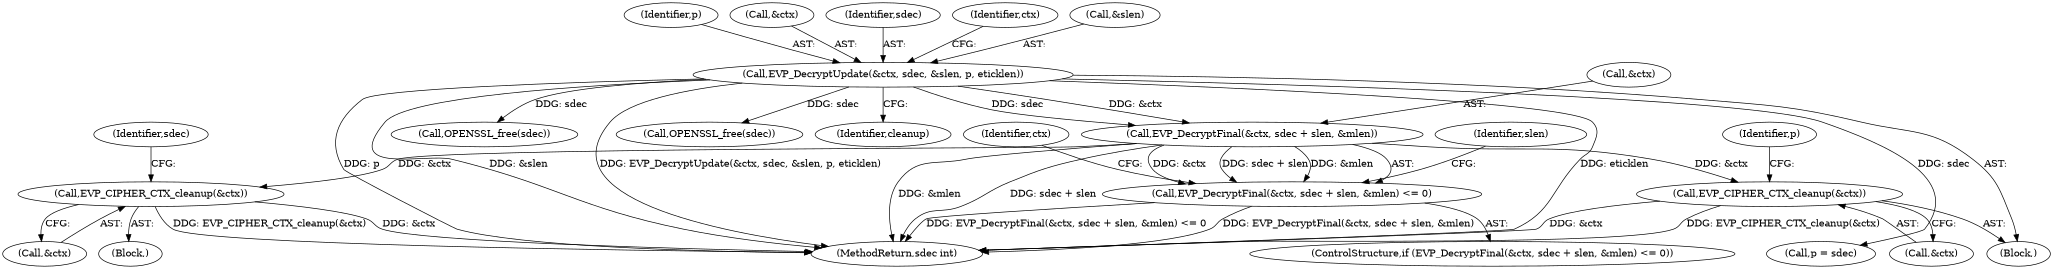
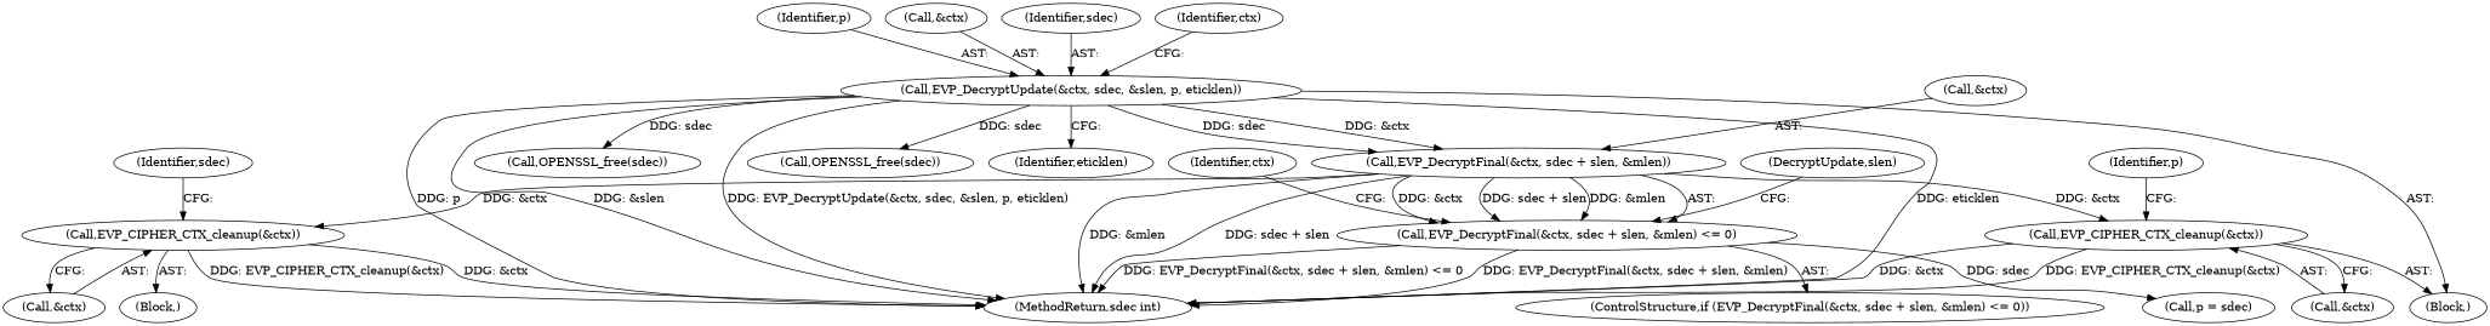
  digraph {
    n1 [label="(Call,EVP_DecryptFinal(&ctx, sdec + slen, &mlen))"]
    n2 [label="(Call,EVP_DecryptFinal(&ctx, sdec + slen, &mlen) <= 0)"]
    n3 [label="(Call,EVP_CIPHER_CTX_cleanup(&ctx))"]
    n4 [label="(Call,EVP_CIPHER_CTX_cleanup(&ctx))"]
    n5 [label="(MethodReturn,sdec int)"]
    n6 [label="(ControlStructure,if (EVP_DecryptFinal(&ctx, sdec + slen, &mlen) <= 0))"]
    n7 [label="(Block,)"]
    n8 [label="(Call,&ctx)"]
    n9 [label="(Block,)"]
    n10 [label="(Call,&ctx)"]
    n11 [label="(Call,EVP_DecryptUpdate(&ctx, sdec, &slen, p, eticklen))"]
    n12 [label="(Call,OPENSSL_free(sdec))"]
    n13 [label="(Call,p = sdec)"]
    n14 [label="(Call,OPENSSL_free(sdec))"]
-   n15 [label="(Identifier,cleanup)"]
+   n15 [label="(Identifier,eticklen)"]
    n16 [label="(Identifier,p)"]
    n17 [label="(Call,&ctx)"]
    n18 [label="(Identifier,sdec)"]
    n19 [label="(Identifier,ctx)"]
    n20 [label="(Call,&ctx)"]
    n21 [label="(Identifier,ctx)"]
    n22 [label="(Identifier,p)"]
-   n23 [label="(Call,&slen)"]
-   n24 [label="(Identifier,slen)"]
+   n24 [label="(DecryptUpdate,slen)"]
    n25 [label="(Identifier,sdec)"]
    n1 -> n2 [label="AST: "]
    n1 -> n2 [label="DDG: &ctx"]
    n1 -> n2 [label="DDG: sdec + slen"]
    n1 -> n2 [label="DDG: &mlen"]
    n1 -> n3 [label="DDG: &ctx"]
    n1 -> n4 [label="DDG: &ctx"]
    n1 -> n5 [label="DDG: &mlen"]
    n1 -> n5 [label="DDG: sdec + slen"]
    n2 -> n5 [label="DDG: EVP_DecryptFinal(&ctx, sdec + slen, &mlen)"]
    n2 -> n5 [label="DDG: EVP_DecryptFinal(&ctx, sdec + slen, &mlen) <= 0"]
    n2 -> n6 [label="AST: "]
    n3 -> n5 [label="DDG: EVP_CIPHER_CTX_cleanup(&ctx)"]
    n3 -> n5 [label="DDG: &ctx"]
    n3 -> n7 [label="AST: "]
    n3 -> n8 [label="CFG: "]
    n4 -> n5 [label="DDG: &ctx"]
    n4 -> n5 [label="DDG: EVP_CIPHER_CTX_cleanup(&ctx)"]
    n4 -> n9 [label="AST: "]
    n4 -> n10 [label="CFG: "]
    n8 -> n3 [label="AST: "]
    n10 -> n4 [label="AST: "]
    n11 -> n1 [label="DDG: &ctx"]
    n11 -> n1 [label="DDG: sdec"]
    n11 -> n5 [label="DDG: eticklen"]
    n11 -> n5 [label="DDG: EVP_DecryptUpdate(&ctx, sdec, &slen, p, eticklen)"]
    n11 -> n5 [label="DDG: p"]
    n11 -> n5 [label="DDG: &slen"]
    n11 -> n9 [label="AST: "]
    n11 -> n12 [label="DDG: sdec"]
-   n11 -> n13 [label="DDG: sdec"]
+   n2 -> n13 [label="DDG: sdec"]
    n11 -> n14 [label="DDG: sdec"]
    n11 -> n15 [label="CFG: "]
    n16 -> n11 [label="AST: "]
    n17 -> n11 [label="AST: "]
    n18 -> n11 [label="AST: "]
    n19 -> n11 [label="CFG: "]
    n20 -> n1 [label="AST: "]
    n21 -> n2 [label="CFG: "]
    n22 -> n4 [label="CFG: "]
-   n23 -> n11 [label="AST: "]
    n24 -> n2 [label="CFG: "]
    n25 -> n3 [label="CFG: "]
  }
